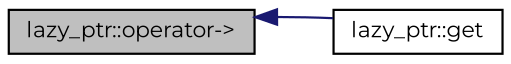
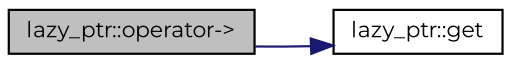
  digraph {
    rankdir=LR
    fontname=Montserrat
    node [color=black fontname=Montserrat fontsize=10 shape=record style=filled]
    n1 [fillcolor=grey75 fontcolor=black height=0.2 label="lazy_ptr::operator-\>" width=0.4]
    n2 [fillcolor=white height=0.2 label="lazy_ptr::get" width=0.4]
-   n2 -> n1 [color=midnightblue fontname=Montserrat fontsize=10 labelfontname=Helvetica labelfontsize=10 style=solid]
+   n1 -> n2 [color=midnightblue fontname=Montserrat fontsize=10 labelfontname=Helvetica labelfontsize=10 style=solid]
  }
